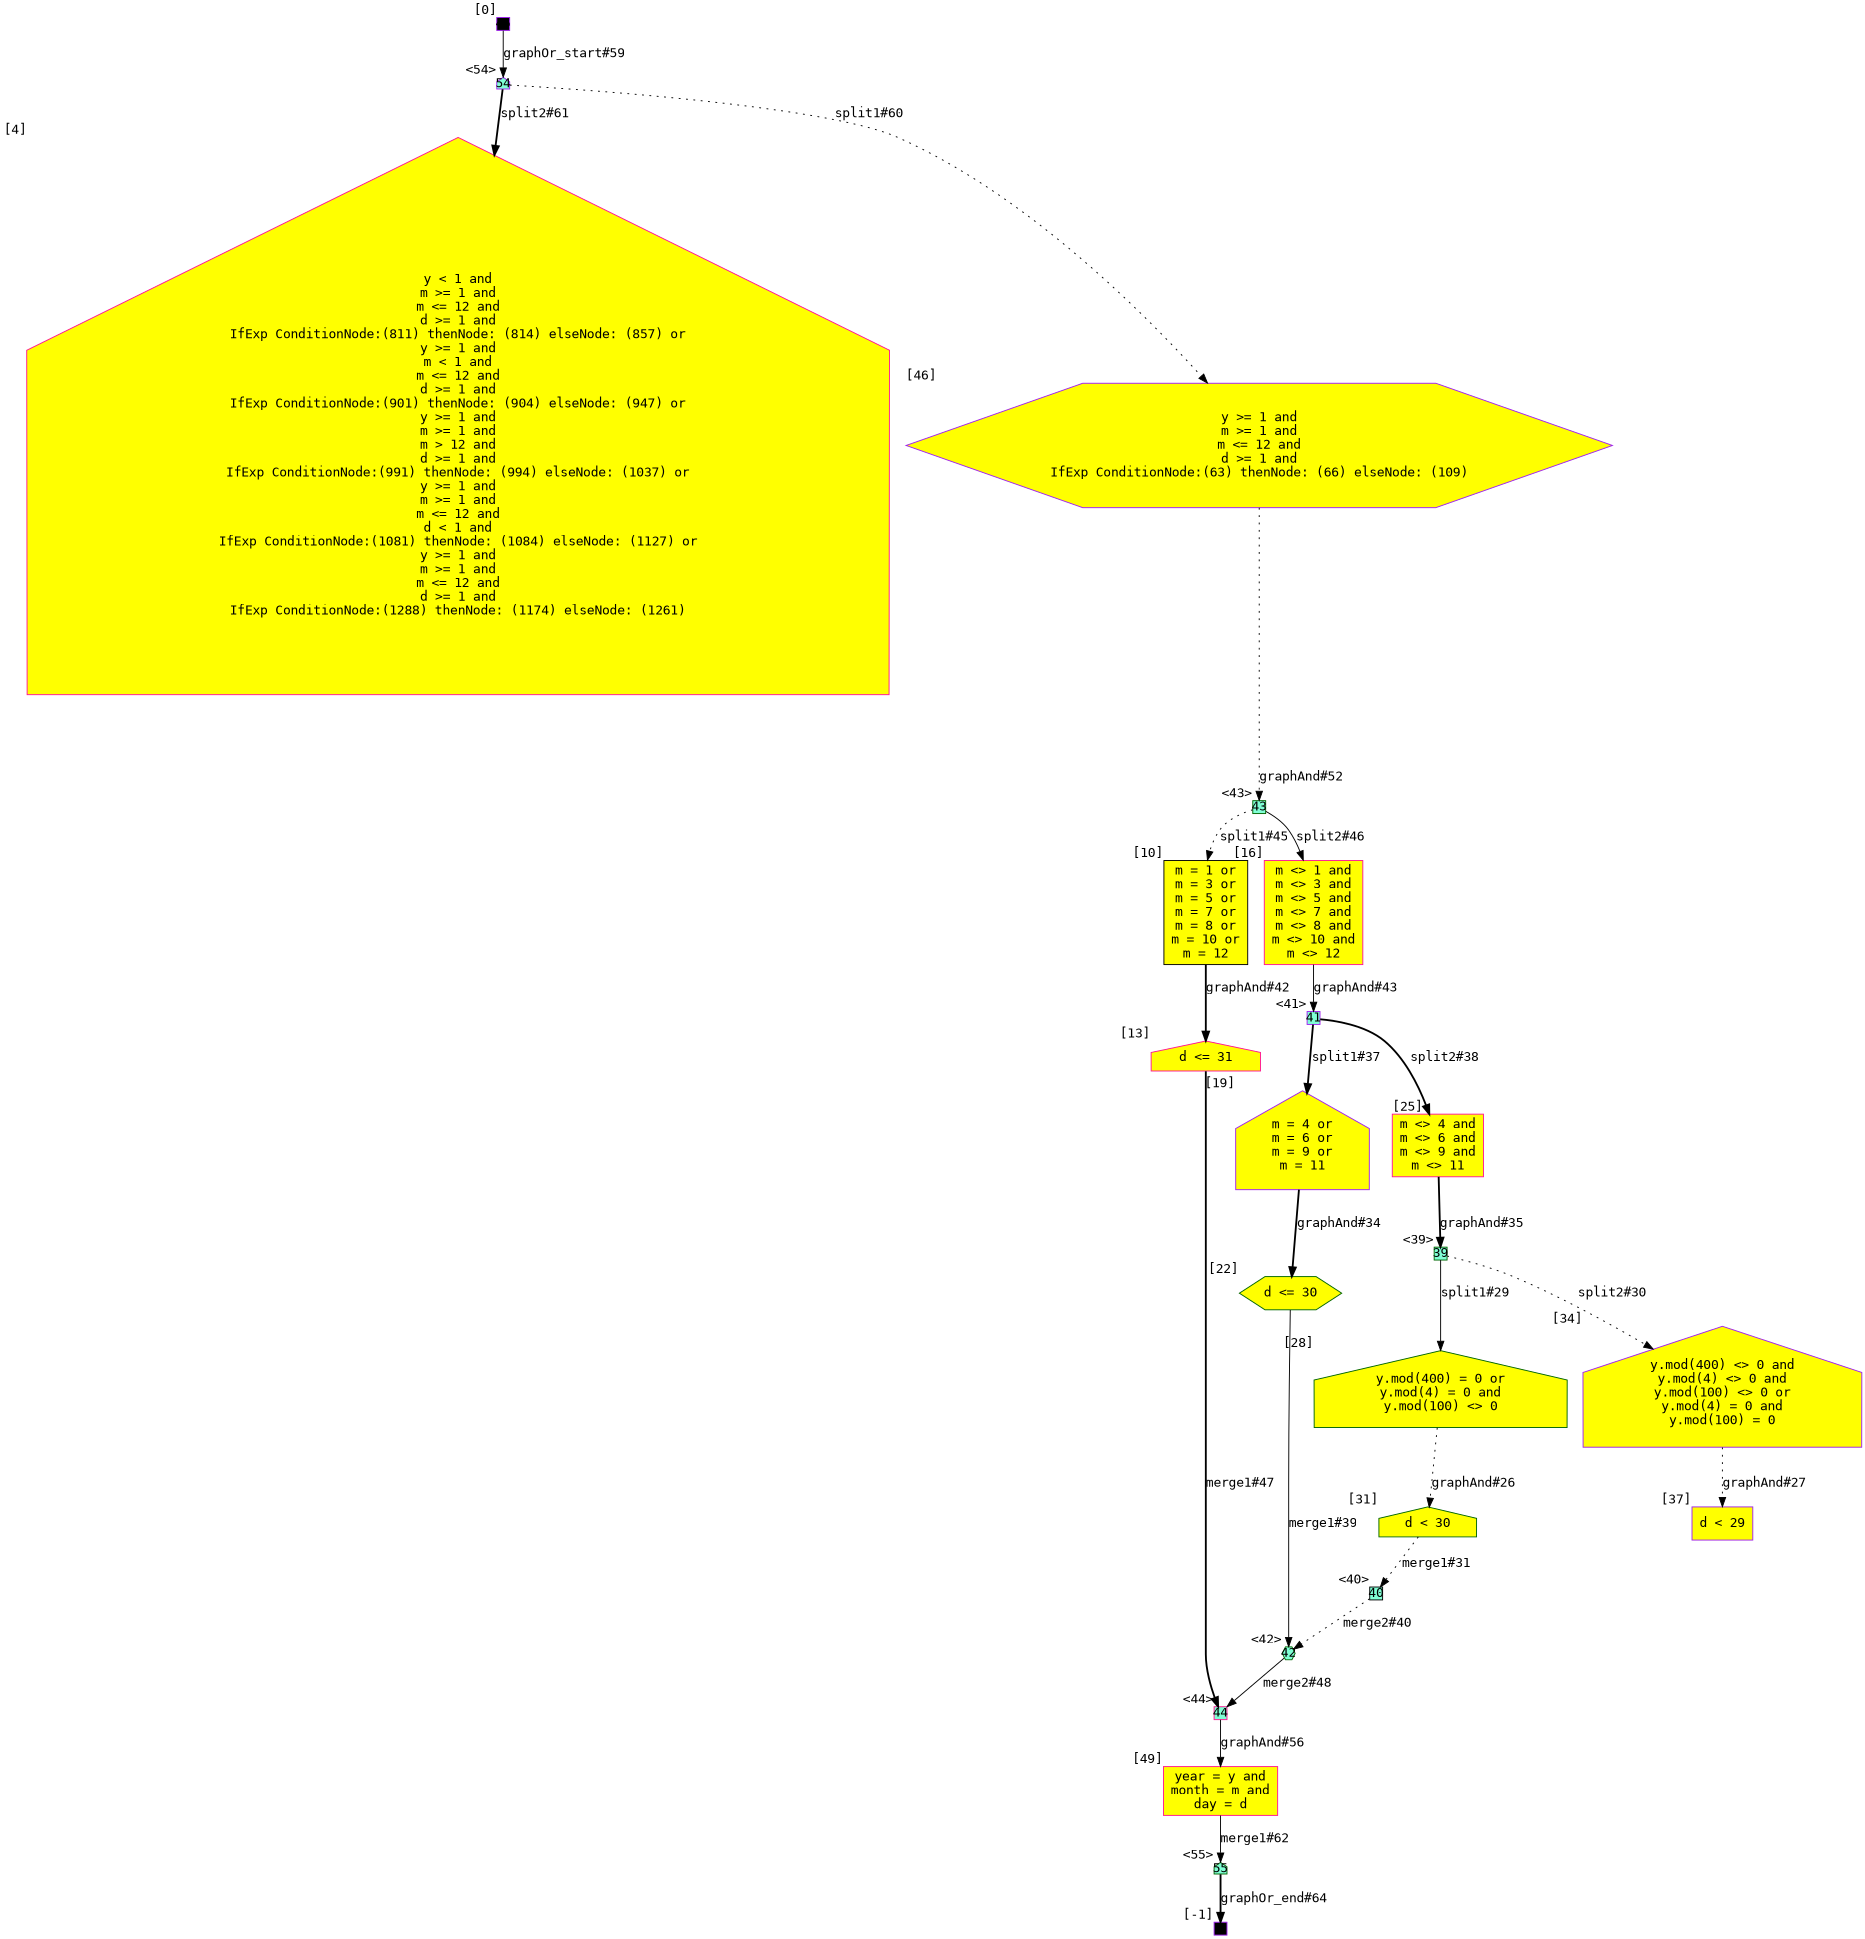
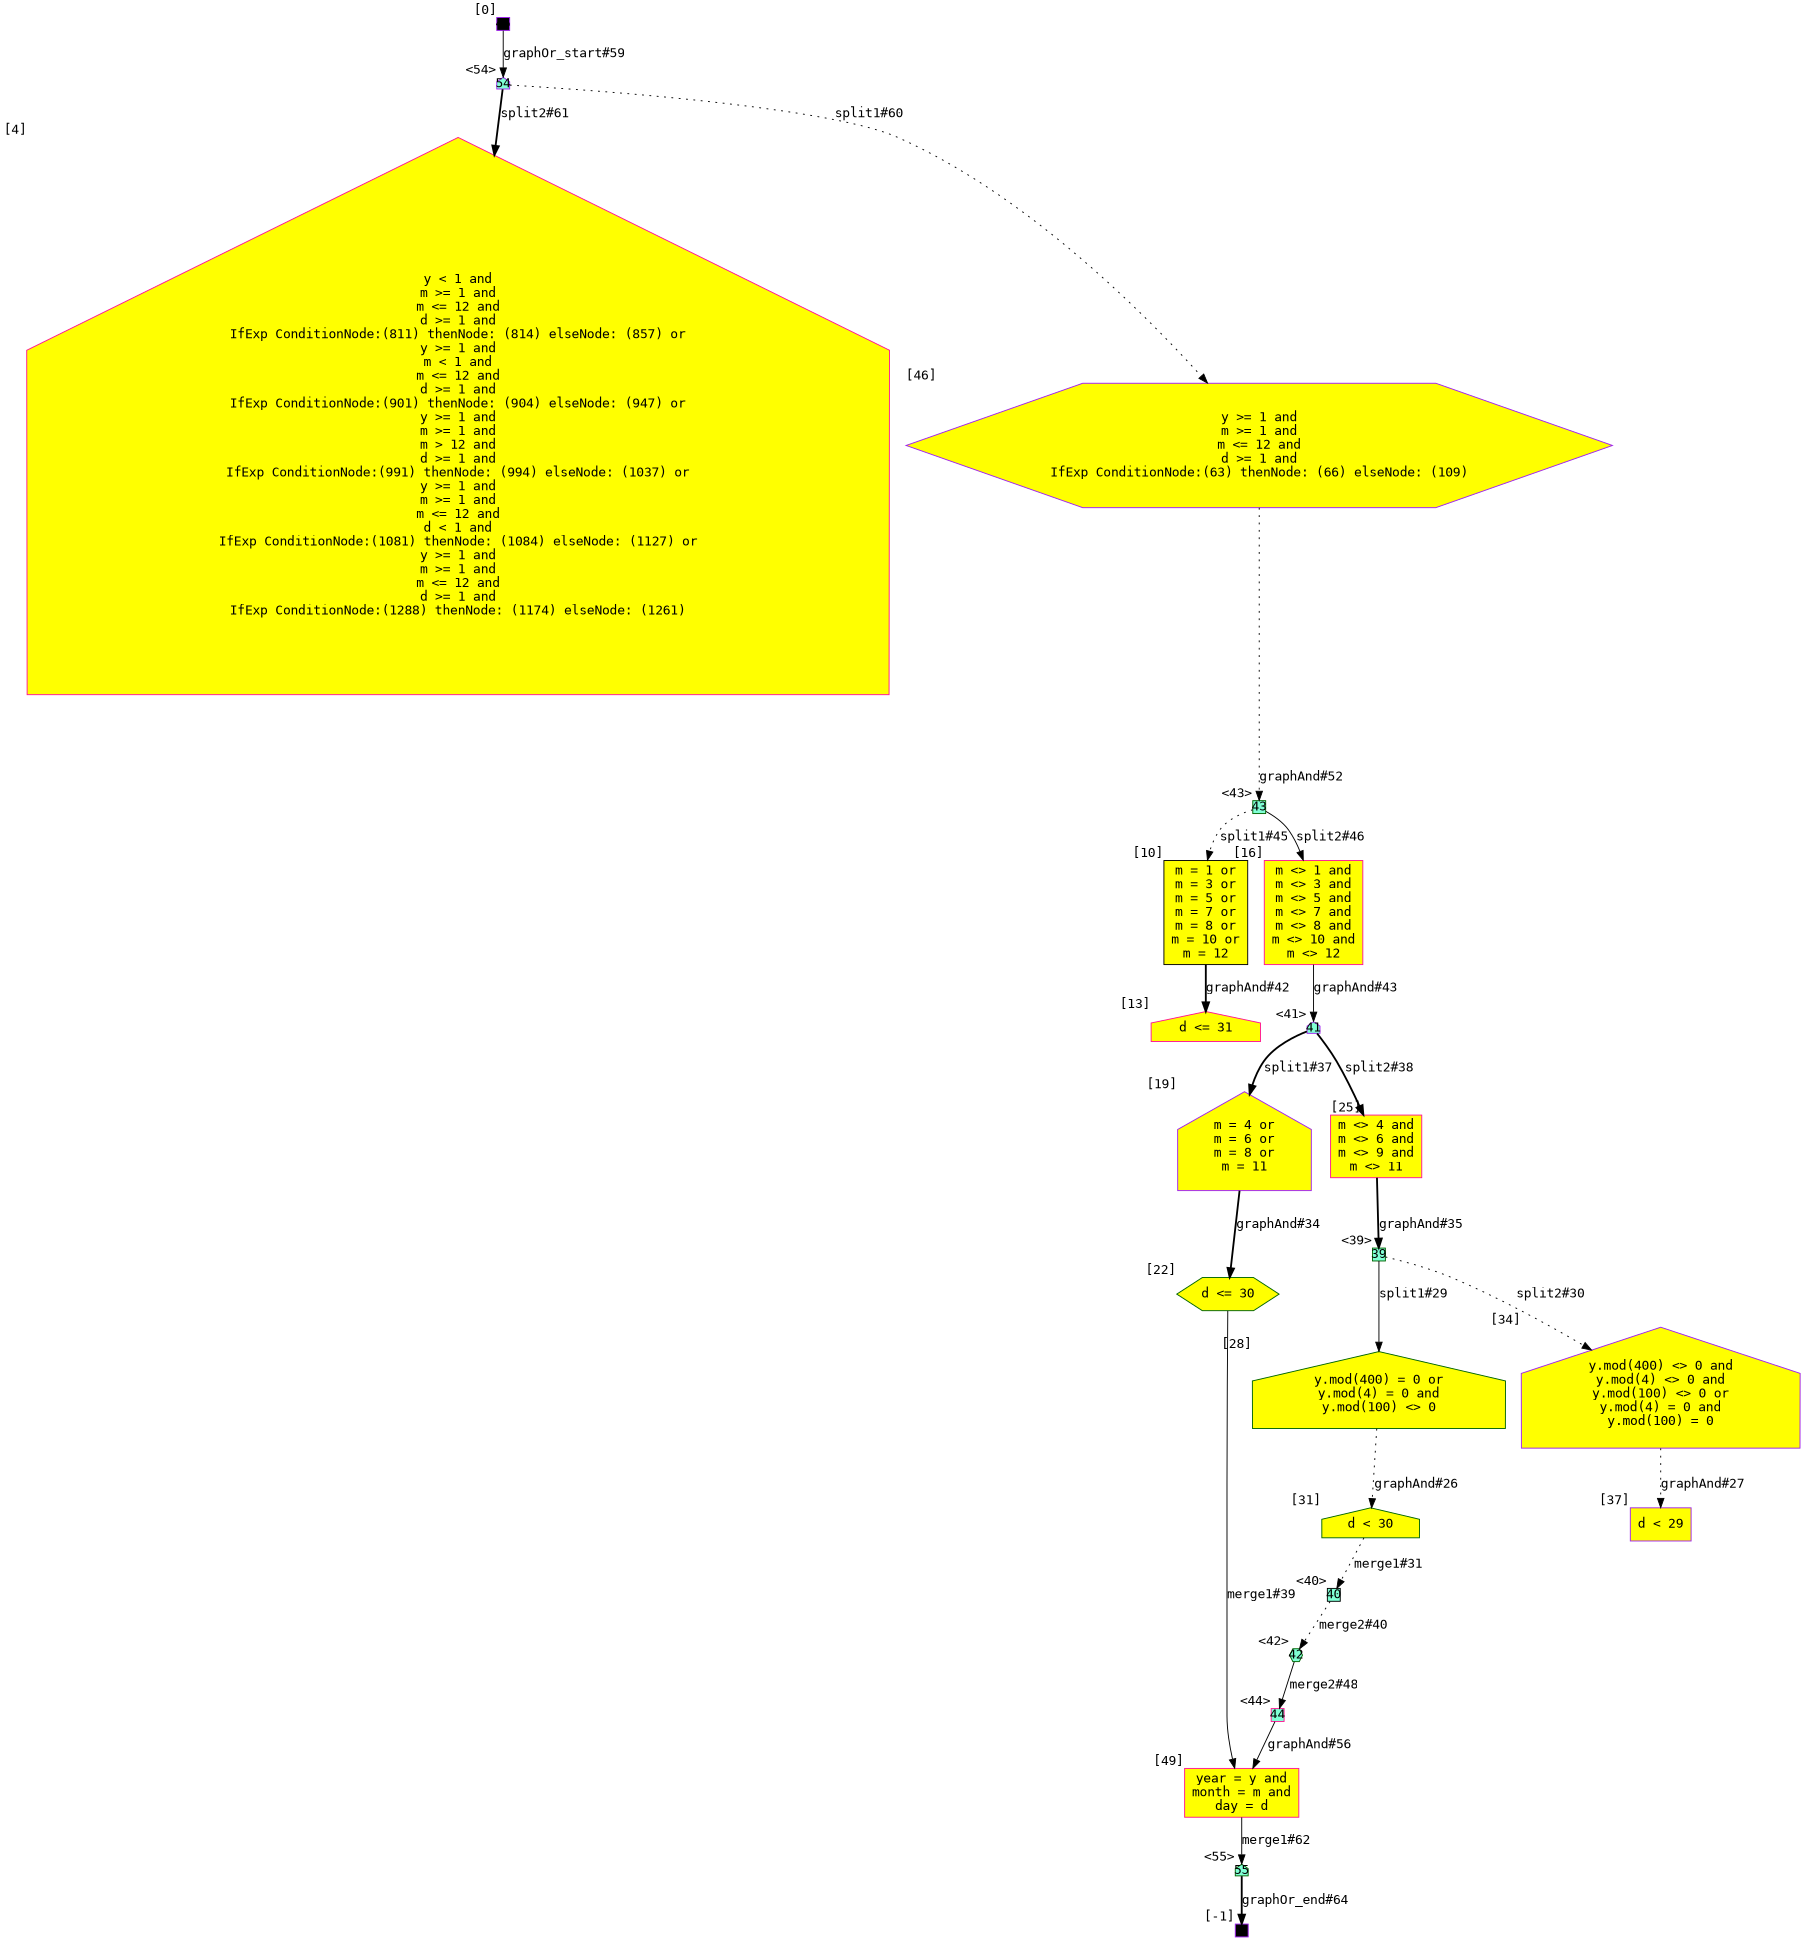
  digraph {
    fontname="DejaVu Sans Mono"
    node [color=purple fillcolor=yellow fontname="DejaVu Sans Mono" shape=box style=filled]
    edge [fontname="DejaVu Sans Mono" style=bold]
    n1 [color=deeppink label="y < 1 and\nm >= 1 and\nm <= 12 and\nd >= 1 and\nIfExp ConditionNode:(811) thenNode: (814) elseNode: (857) or\ny >= 1 and\nm < 1 and\nm <= 12 and\nd >= 1 and\nIfExp ConditionNode:(901) thenNode: (904) elseNode: (947) or\ny >= 1 and\nm >= 1 and\nm > 12 and\nd >= 1 and\nIfExp ConditionNode:(991) thenNode: (994) elseNode: (1037) or\ny >= 1 and\nm >= 1 and\nm <= 12 and\nd < 1 and\nIfExp ConditionNode:(1081) thenNode: (1084) elseNode: (1127) or\ny >= 1 and\nm >= 1 and\nm <= 12 and\nd >= 1 and\nIfExp ConditionNode:(1288) thenNode: (1174) elseNode: (1261)\n" shape=house xlabel="[4]"]
    55 [color=darkgreen fillcolor=aquamarine fixedsize=true height=.2 shape=house width=.2 xlabel="<55>"]
    8 [fillcolor=black fixedsize=true height=.2 width=.2 xlabel="[-1]"]
    n4 [color=black label="m = 1 or\nm = 3 or\nm = 5 or\nm = 7 or\nm = 8 or\nm = 10 or\nm = 12\n" xlabel="[10]"]
    n5 [color=deeppink label="d <= 31" shape=house xlabel="[13]"]
    44 [color=deeppink fillcolor=aquamarine fixedsize=true height=.2 width=.2 xlabel="<44>"]
    n7 [color=deeppink label="year = y and\nmonth = m and\nday = d\n" xlabel="[49]"]
    n8 [color=deeppink label="m <> 1 and\nm <> 3 and\nm <> 5 and\nm <> 7 and\nm <> 8 and\nm <> 10 and\nm <> 12\n" xlabel="[16]"]
-   41 [fillcolor=aquamarine fixedsize=true height=.2 width=.2 xlabel="<41>"]
-   n10 [label="m = 4 or\nm = 6 or\nm = 9 or\nm = 11\n" shape=house xlabel="[19]"]
+   41 [fillcolor=aquamarine fixedsize=true height=.2 shape=house width=.2 xlabel="<41>"]
+   n10 [label="m = 4 or\nm = 6 or\nm = 8 or\nm = 11\n" shape=house xlabel="[19]"]
    n11 [color=deeppink label="m <> 4 and\nm <> 6 and\nm <> 9 and\nm <> 11\n" xlabel="[25]"]
    n12 [color=darkgreen label="d <= 30" shape=hexagon xlabel="[22]"]
    42 [color=darkgreen fillcolor=aquamarine fixedsize=true height=.2 shape=hexagon width=.2 xlabel="<42>"]
    39 [color=darkgreen fillcolor=aquamarine fixedsize=true height=.2 width=.2 xlabel="<39>"]
    n15 [color=darkgreen label="y.mod(400) = 0 or\ny.mod(4) = 0 and\ny.mod(100) <> 0\n" shape=house xlabel="[28]"]
    n16 [label="y.mod(400) <> 0 and\ny.mod(4) <> 0 and\ny.mod(100) <> 0 or\ny.mod(4) = 0 and\ny.mod(100) = 0\n" shape=house xlabel="[34]"]
    n17 [color=darkgreen label="d < 30" shape=house xlabel="[31]"]
    40 [color=black fillcolor=aquamarine fixedsize=true height=.2 width=.2 xlabel="<40>"]
    n19 [label="d < 29" xlabel="[37]"]
    43 [color=darkgreen fillcolor=aquamarine fixedsize=true height=.2 width=.2 xlabel="<43>"]
    45 [fillcolor=black fixedsize=true height=.2 width=.2 xlabel="[0]"]
    54 [fillcolor=aquamarine fixedsize=true height=.2 shape=house width=.2 xlabel="<54>"]
    n23 [label="y >= 1 and\nm >= 1 and\nm <= 12 and\nd >= 1 and\nIfExp ConditionNode:(63) thenNode: (66) elseNode: (109)\n" shape=hexagon xlabel="[46]"]
    55 -> 8 [label="graphOr_end#64"]
    n4 -> n5 [label="graphAnd#42"]
-   n5 -> 44 [label="merge1#47"]
    44 -> n7 [label="graphAnd#56" style=solid]
    n7 -> 55 [label="merge1#62" style=solid]
    n8 -> 41 [label="graphAnd#43" style=solid]
    41 -> n10 [label="split1#37"]
    41 -> n11 [label="split2#38"]
    n10 -> n12 [label="graphAnd#34"]
    n11 -> 39 [label="graphAnd#35"]
-   n12 -> 42 [label="merge1#39" style=solid]
+   n12 -> n7 [label="merge1#39" style=solid]
    42 -> 44 [label="merge2#48" style=solid]
    39 -> n15 [label="split1#29" style=solid]
    39 -> n16 [label="split2#30" style=dotted]
    n15 -> n17 [label="graphAnd#26" style=dotted]
    n16 -> n19 [label="graphAnd#27" style=dotted]
    n17 -> 40 [label="merge1#31" style=dotted]
    40 -> 42 [label="merge2#40" style=dotted]
    43 -> n4 [label="split1#45" style=dotted]
    43 -> n8 [label="split2#46" style=solid]
    45 -> 54 [label="graphOr_start#59" style=solid]
    54 -> n1 [label="split2#61"]
    54 -> n23 [label="split1#60" style=dotted]
    n23 -> 43 [label="graphAnd#52" style=dotted]
  }
